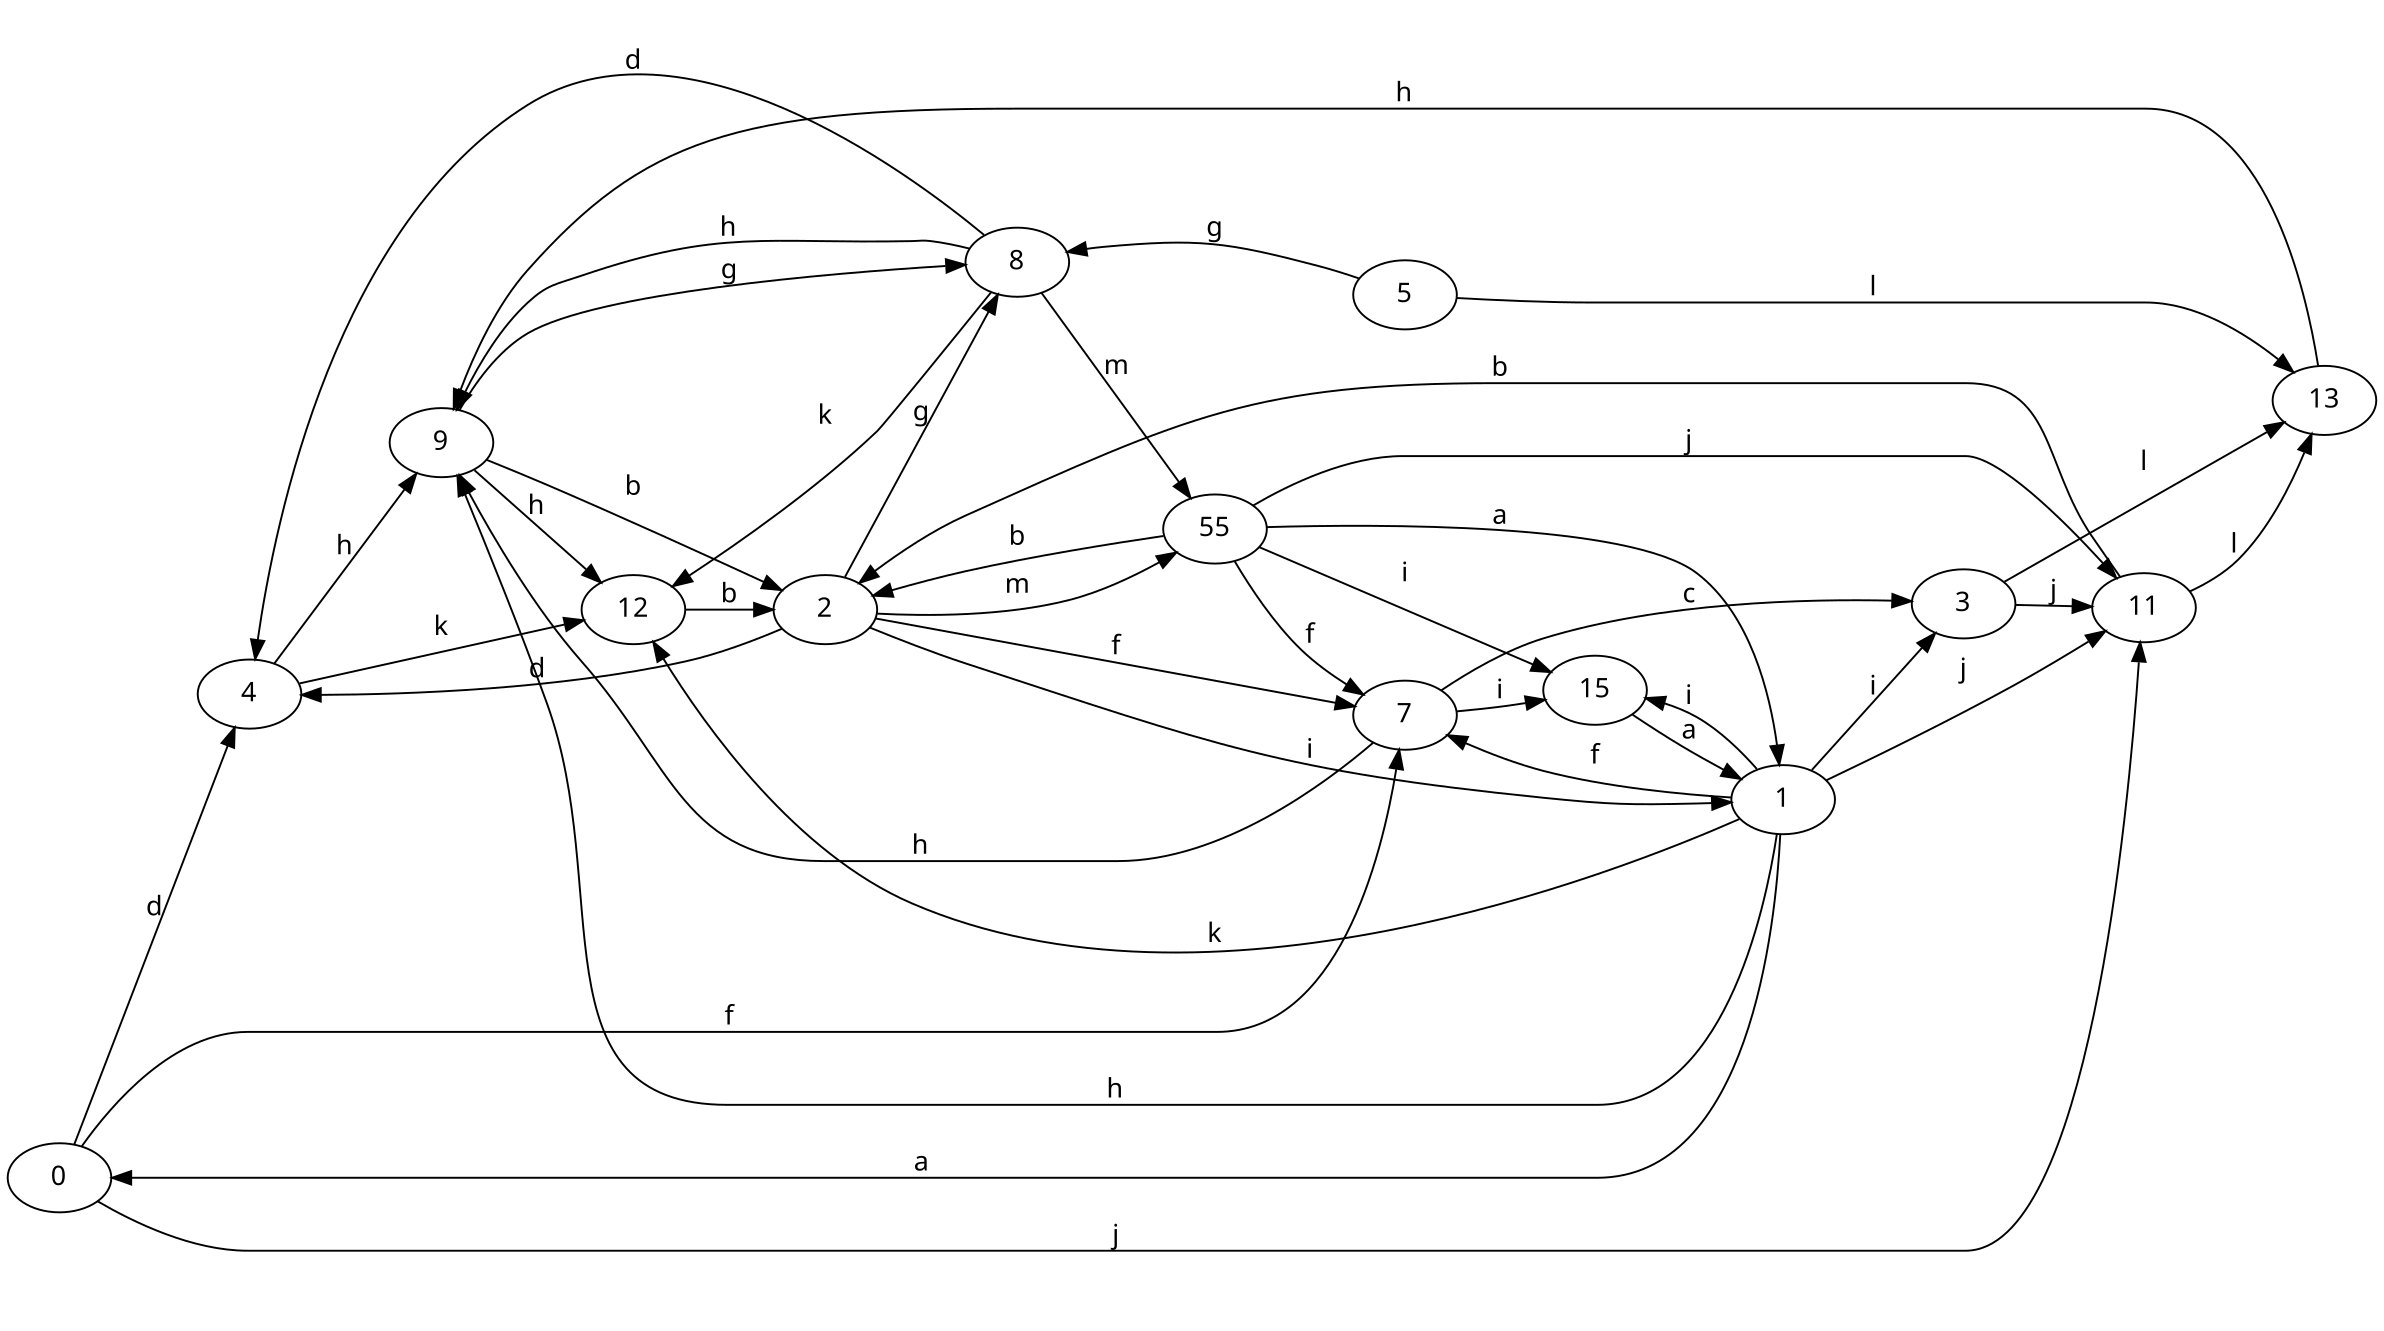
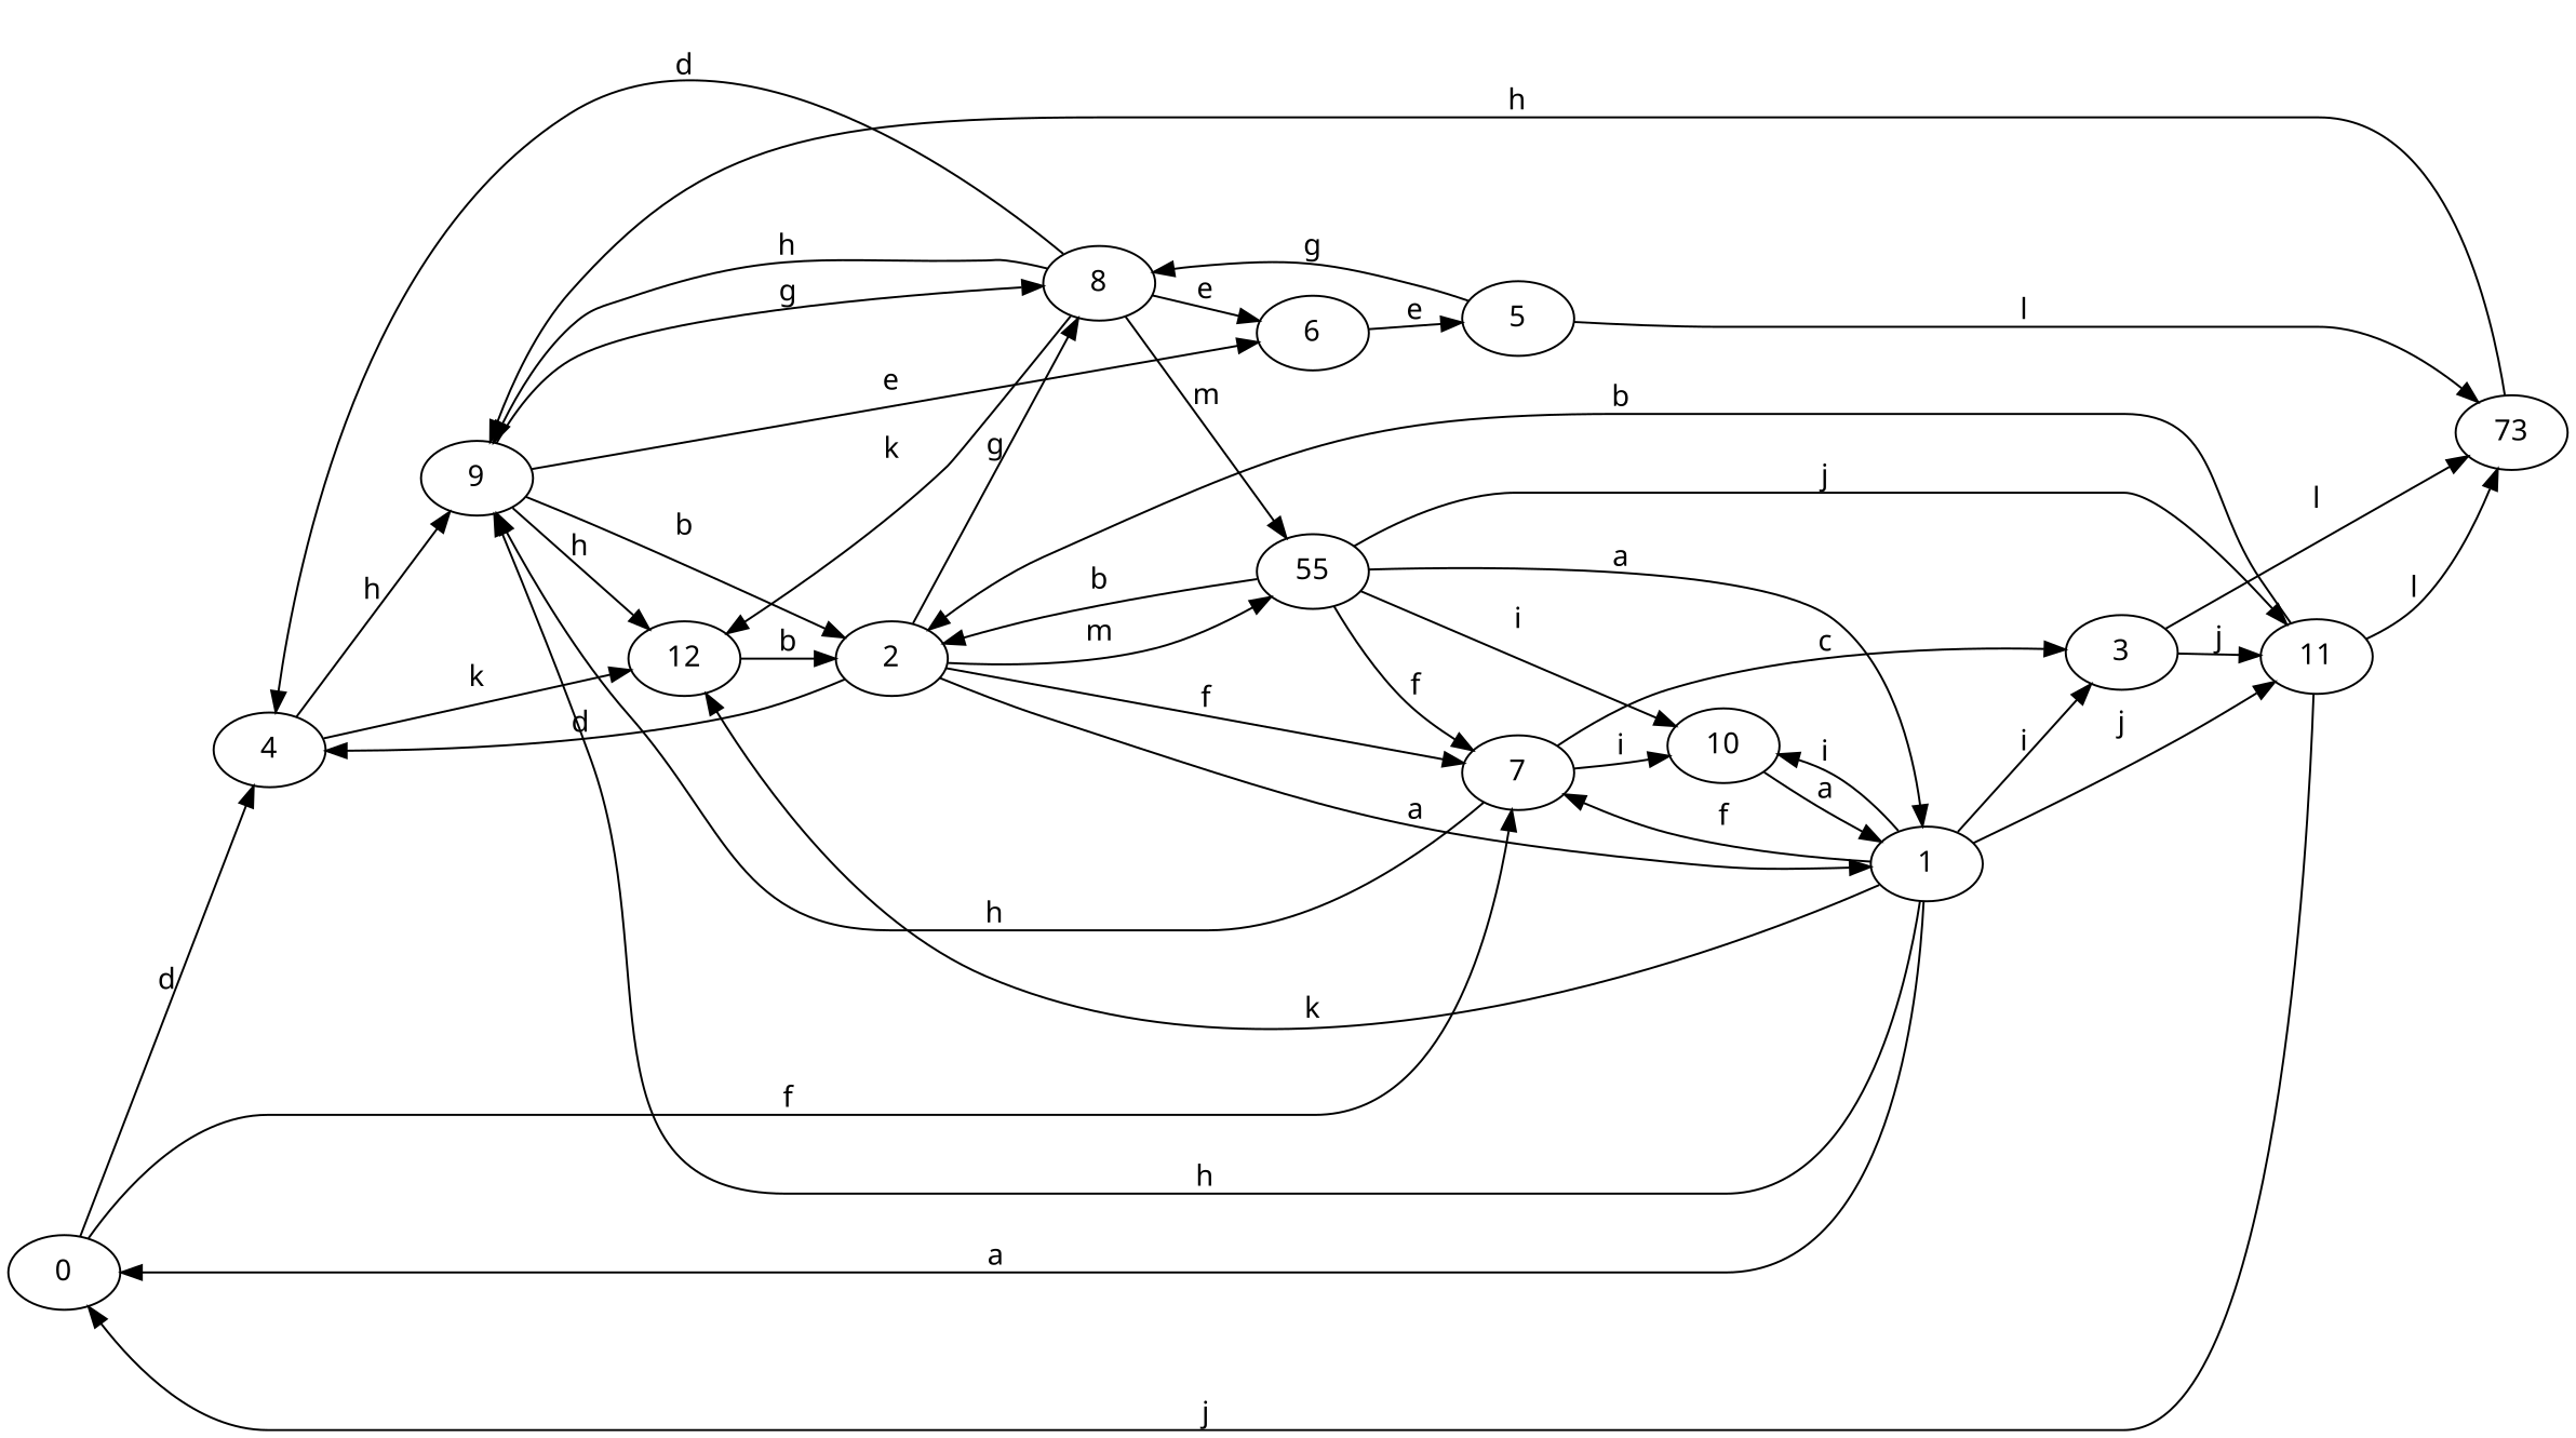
  strict digraph {
    fontname="Noto Sans"
    rankdir=LR
    node [fontname="Noto Sans"]
    edge [fontname="Noto Sans"]
    0
    4
    7
    11
    9
    12
    3
-   10 [label=15]
+   10
    2
-   13
+   13 [label=73]
    1
    8
+   6
    n14 [label=55]
    5
    0 -> 4 [label=d]
    0 -> 7 [label=f]
-   0 -> 11 [label=j]
+   11 -> 0 [label=j]
    4 -> 9 [label=h]
    4 -> 12 [label=k]
    7 -> 9 [label=h]
    7 -> 3 [label=c]
    7 -> 10 [label=i]
    11 -> 2 [label=b]
    11 -> 13 [label=l]
    9 -> 12 [label=h]
    9 -> 2 [label=b]
    9 -> 8 [label=g]
+   9 -> 6 [label=e]
    12 -> 2 [label=b]
    3 -> 11 [label=j]
    3 -> 13 [label=l]
    10 -> 1 [label=a]
    2 -> 4 [label=d]
    2 -> 7 [label=f]
-   2 -> 1 [label=i]
+   2 -> 1 [label=a]
    2 -> 8 [label=g]
    2 -> n14 [label=m]
    13 -> 9 [label=h]
    1 -> 0 [label=a]
    1 -> 7 [label=f]
    1 -> 11 [label=j]
    1 -> 9 [label=h]
    1 -> 12 [label=k]
    1 -> 3 [label=i]
    1 -> 10 [label=i]
    8 -> 4 [label=d]
    8 -> 9 [label=h]
    8 -> 12 [label=k]
+   8 -> 6 [label=e]
    8 -> n14 [label=m]
+   6 -> 5 [label=e]
    n14 -> 7 [label=f]
    n14 -> 11 [label=j]
    n14 -> 10 [label=i]
    n14 -> 2 [label=b]
    n14 -> 1 [label=a]
    5 -> 13 [label=l]
    5 -> 8 [label=g]
  }
